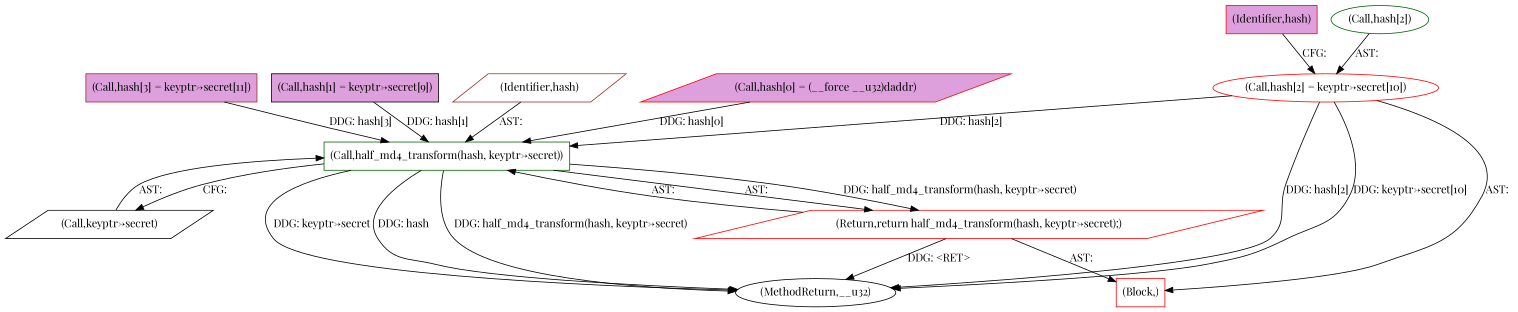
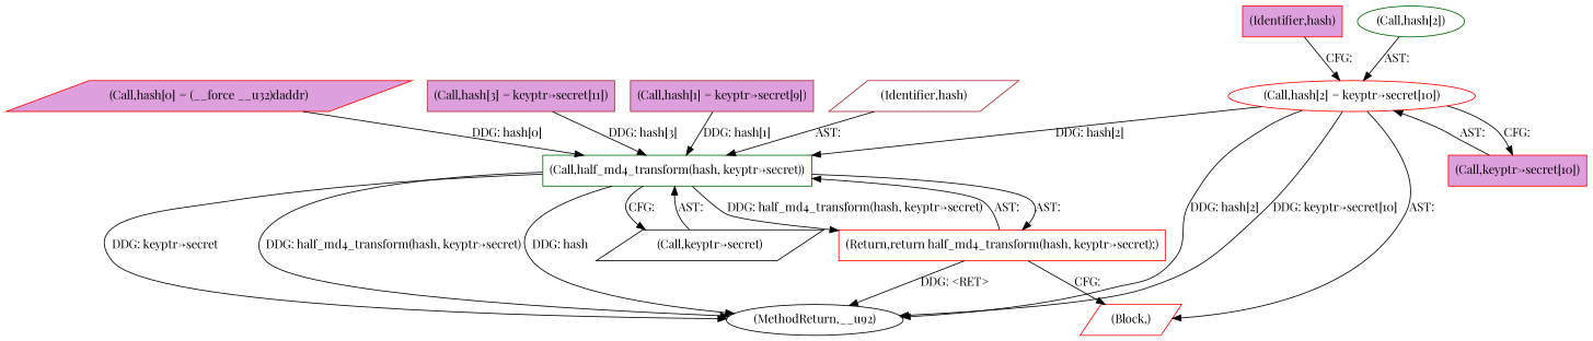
  digraph {
    fontname="Playfair Display"
    node [color=red fillcolor=white fontname="Playfair Display" shape=box style=filled]
    edge [fontname="Playfair Display"]
    n1 [label="(Call,hash[2] = keyptr->secret[10])" shape=ellipse]
    n2 [color=darkgreen label="(Call,half_md4_transform(hash, keyptr->secret))"]
-   n3 [color=black label="(MethodReturn,__u32)" shape=ellipse]
-   n5 [label="(Block,)"]
-   n6 [label="(Return,return half_md4_transform(hash, keyptr->secret);)" shape=parallelogram]
+   n3 [color=black label="(MethodReturn,__u92)" shape=ellipse]
+   n4 [fillcolor=plum label="(Call,keyptr->secret[10])"]
+   n5 [label="(Block,)" shape=parallelogram]
+   n6 [label="(Return,return half_md4_transform(hash, keyptr->secret);)"]
    n7 [color=black label="(Call,keyptr->secret)" shape=parallelogram]
    n8 [fillcolor=plum label="(Identifier,hash)"]
    n9 [color=darkgreen label="(Call,hash[2])" shape=ellipse]
    n10 [fillcolor=plum label="(Call,hash[0] = (__force __u32)daddr)" shape=parallelogram]
    n11 [color=brown fillcolor=plum label="(Call,hash[3] = keyptr->secret[11])"]
-   n12 [color=black fillcolor=plum label="(Call,hash[1] = keyptr->secret[9])"]
+   n12 [color=brown fillcolor=plum label="(Call,hash[1] = keyptr->secret[9])"]
    n13 [color=brown label="(Identifier,hash)" shape=parallelogram]
    n1 -> n2 [label="DDG: hash[2]"]
    n1 -> n3 [label="DDG: hash[2]"]
    n1 -> n3 [label="DDG: keyptr->secret[10]"]
+   n1 -> n4 [label="CFG: "]
    n1 -> n5 [label="AST: "]
    n2 -> n3 [label="DDG: hash"]
    n2 -> n3 [label="DDG: keyptr->secret"]
    n2 -> n3 [label="DDG: half_md4_transform(hash, keyptr->secret)"]
    n2 -> n6 [label="AST: "]
    n2 -> n6 [label="DDG: half_md4_transform(hash, keyptr->secret)"]
    n2 -> n7 [label="CFG: "]
+   n4 -> n1 [label="AST: "]
    n6 -> n2 [label="AST: "]
    n6 -> n3 [label="DDG: <RET>"]
-   n6 -> n5 [label="AST: "]
+   n6 -> n5 [label="CFG: "]
    n7 -> n2 [label="AST: "]
    n8 -> n1 [label="CFG: "]
    n9 -> n1 [label="AST: "]
    n10 -> n2 [label="DDG: hash[0]"]
    n11 -> n2 [label="DDG: hash[3]"]
    n12 -> n2 [label="DDG: hash[1]"]
    n13 -> n2 [label="AST: "]
  }
